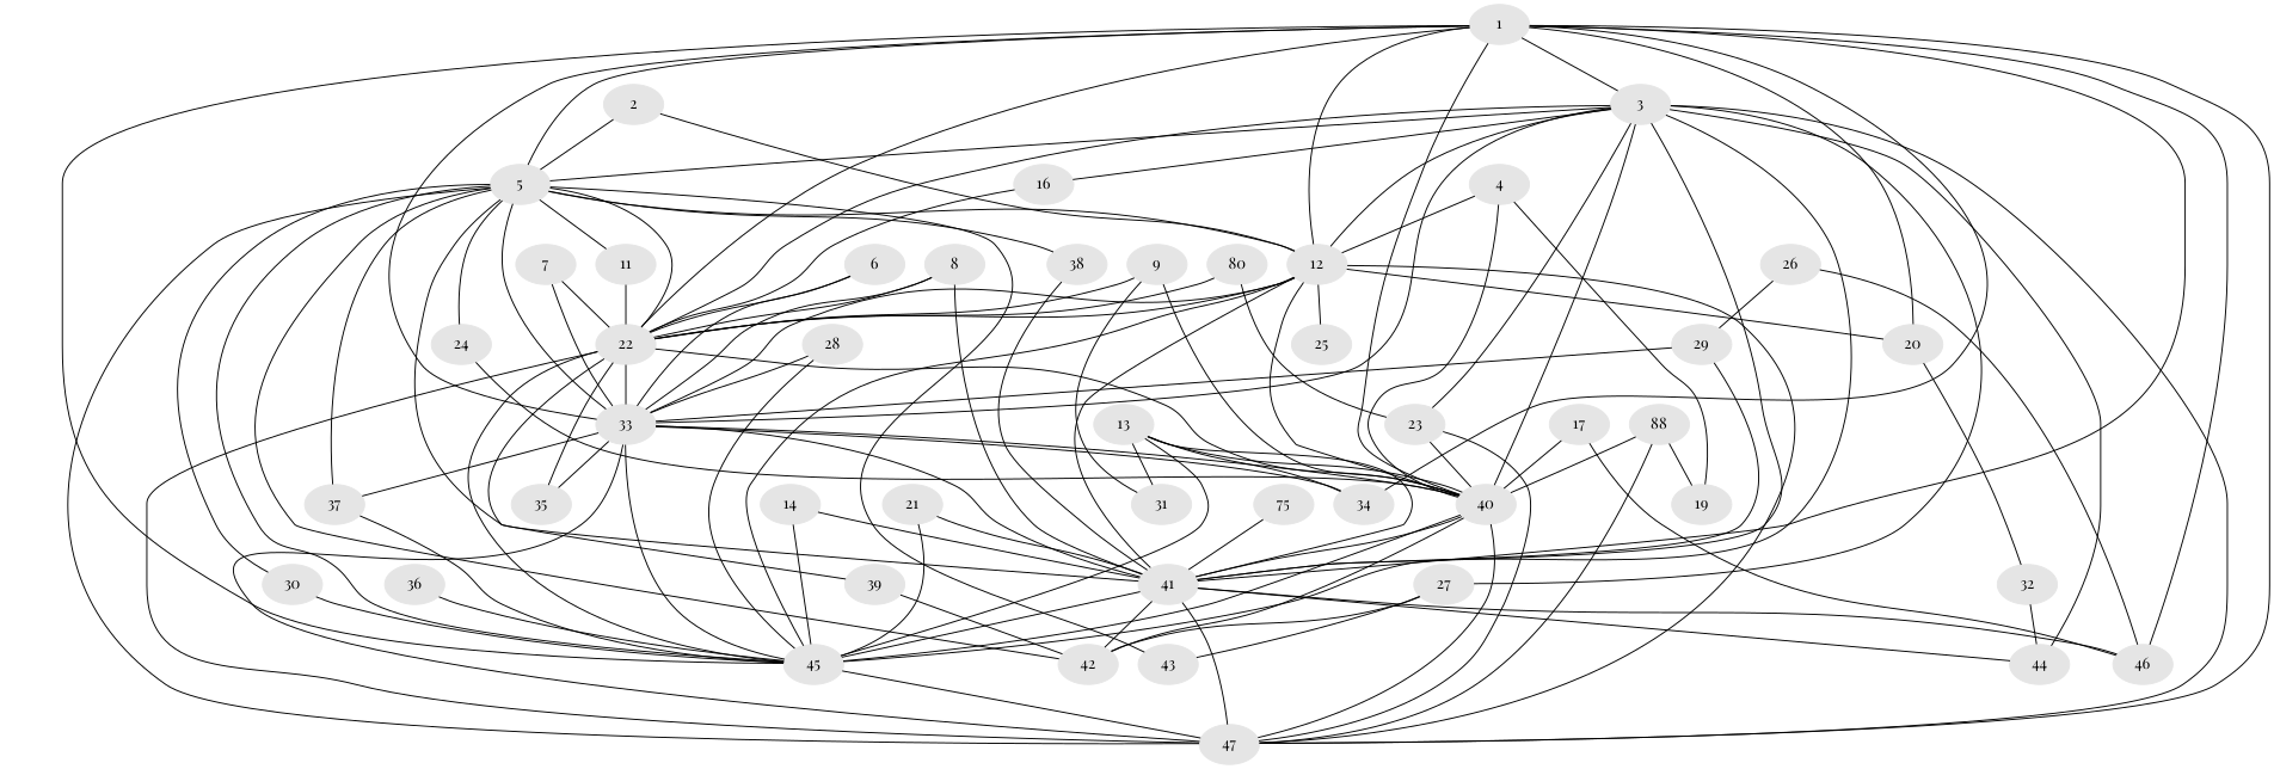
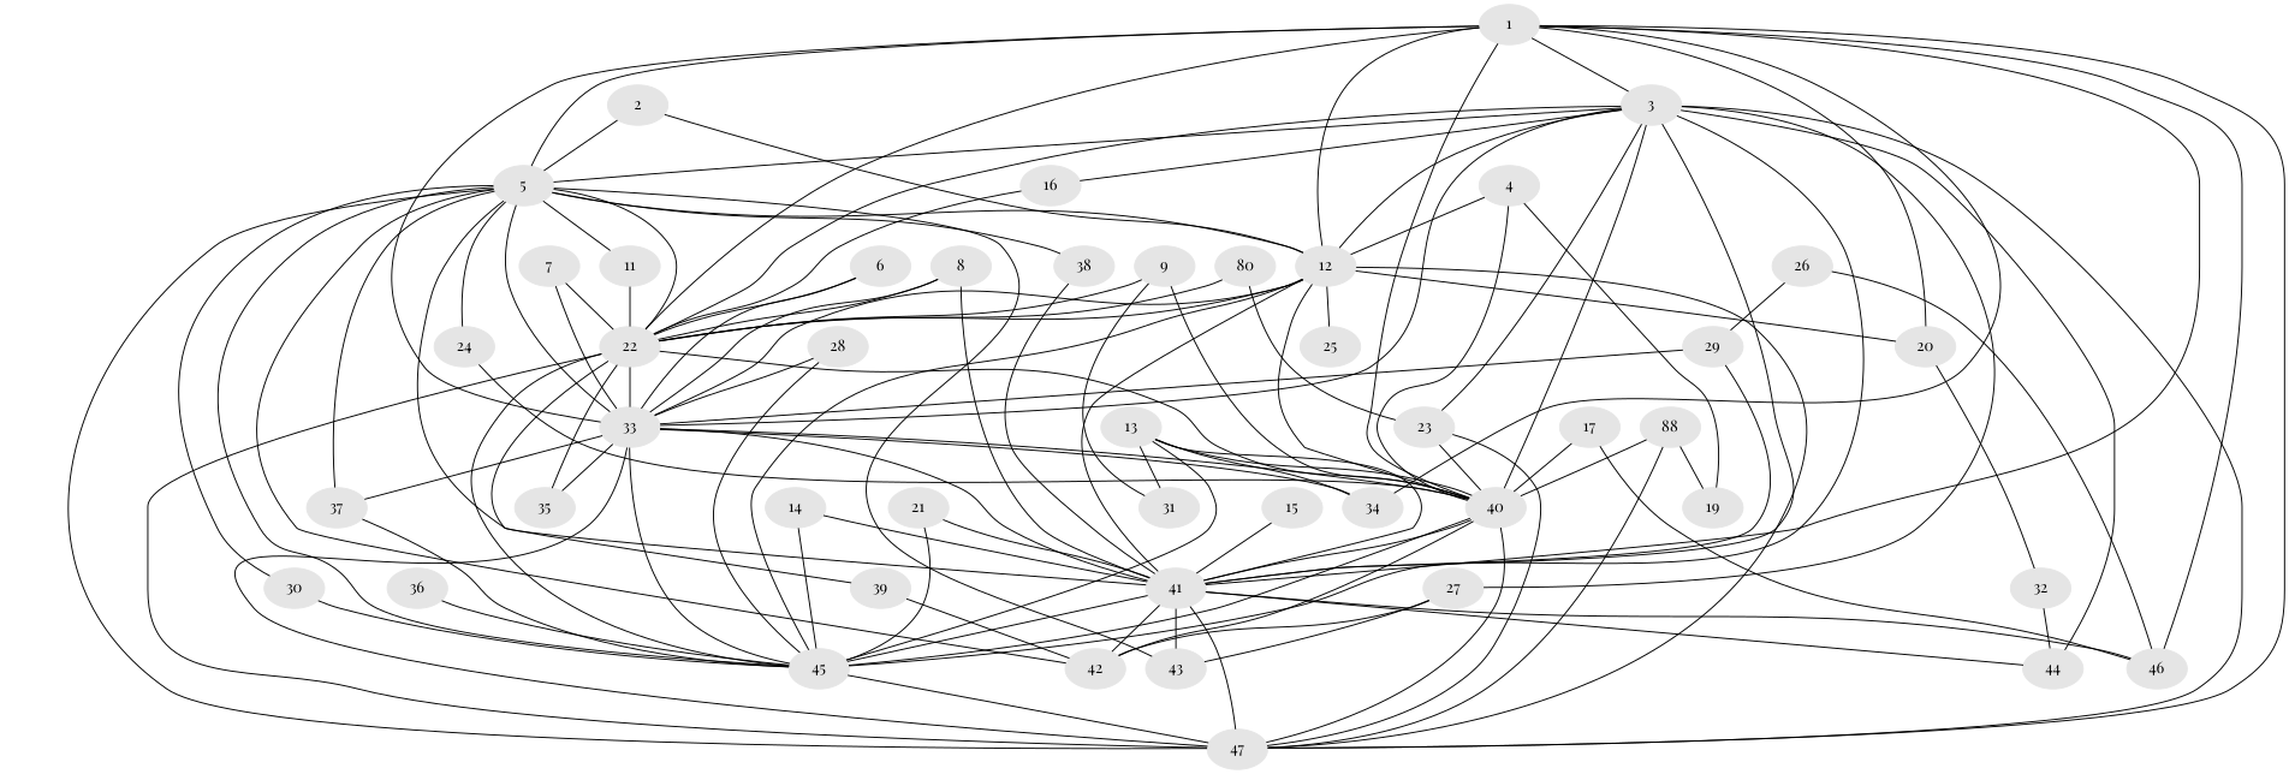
  graph {
    fontname="Playfair Display"
    node [color=gray90 fontname="Playfair Display" style=filled]
    edge [fontname="Playfair Display" weight=1.0]
    1
    3
    5
    12
    20
    22
    33
    34
    40
    41
    45
    46
    47
    16
    23
    27
    44
    11
    24
    30
    37
    38
    43
    42
    25
    32
    35
    39
    2
    4
    19
    6
    7
    8
    9
    31
    n37 [label=80]
    13
    14
-   15 [label=75]
+   15
    17
    n42 [label=88]
    21
    26
    29
    28
    36
    1 -- 3
    1 -- 5
    1 -- 12
    1 -- 20
    1 -- 22
    1 -- 33 [weight=2.0]
    1 -- 34
    1 -- 40
    1 -- 41
-   1 -- 45
    1 -- 46 [weight=2.0]
    1 -- 47
    3 -- 5
    3 -- 12
    3 -- 22
    3 -- 33
    3 -- 40
    3 -- 41
    3 -- 45 [weight=2.0]
    3 -- 47
    3 -- 16
    3 -- 23
    3 -- 27
    3 -- 44 [weight=2.0]
    5 -- 12
    5 -- 22
    5 -- 33
    5 -- 41 [weight=2.0]
    5 -- 45
    5 -- 47
    5 -- 11
    5 -- 24
    5 -- 30
    5 -- 37
    5 -- 38 [weight=2.0]
    5 -- 43
    5 -- 42
    12 -- 20
    12 -- 22 [weight=2.0]
    12 -- 33
    12 -- 40
    12 -- 41
    12 -- 45
    12 -- 47
    12 -- 25
    20 -- 32
    22 -- 33
    22 -- 40
    22 -- 45
    22 -- 47 [weight=2.0]
    22 -- 35
    22 -- 39
    33 -- 34
    33 -- 40
    33 -- 41
    33 -- 45
    33 -- 47
    33 -- 37
    33 -- 35
    40 -- 41
    40 -- 45
    40 -- 47 [weight=2.0]
    40 -- 42 [weight=2.0]
    41 -- 45 [weight=2.0]
    41 -- 46
    41 -- 47 [weight=2.0]
    41 -- 44
+   41 -- 43 [weight=2.0]
    41 -- 42
    45 -- 47 [weight=2.0]
    16 -- 22
    23 -- 40
    23 -- 47
    27 -- 43
    27 -- 42
    11 -- 22
    24 -- 40
    30 -- 45
    37 -- 45
    38 -- 41
    32 -- 44
    39 -- 42
    2 -- 5
    2 -- 12
    4 -- 12
    4 -- 40
    4 -- 19
    6 -- 22
    6 -- 33
    7 -- 22
    7 -- 33
    8 -- 22
    8 -- 33
    8 -- 41
    9 -- 22
    9 -- 40
    9 -- 31
    n37 -- 22
    n37 -- 23
    13 -- 34
    13 -- 40
    13 -- 41
    13 -- 45
    13 -- 31
    14 -- 41
    14 -- 45
    15 -- 41
    17 -- 40
    17 -- 46
    n42 -- 40
    n42 -- 47
    n42 -- 19
    21 -- 41
    21 -- 45
    26 -- 46
    26 -- 29
    29 -- 33
    29 -- 41
    28 -- 33
    28 -- 45
    36 -- 45
  }
